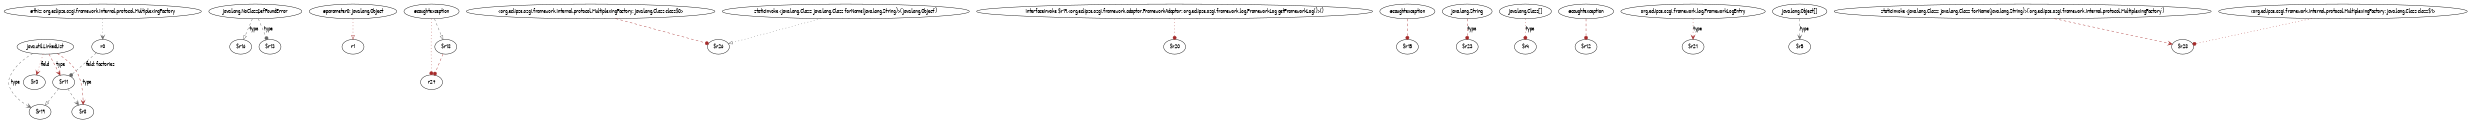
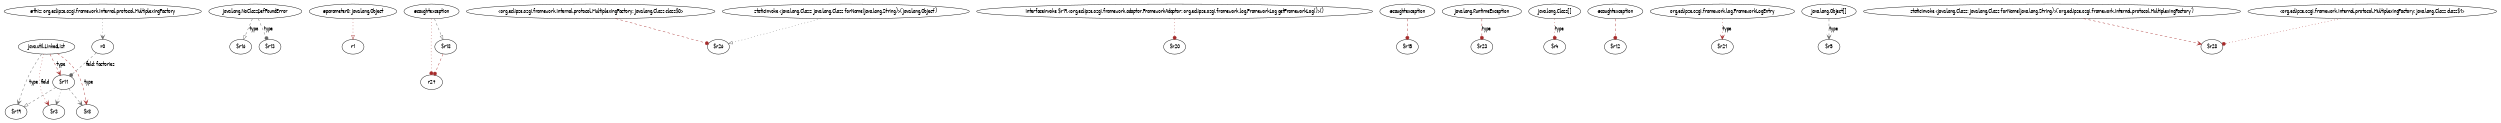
  digraph {
    fontname="Patrick Hand"
    node [fontname="Patrick Hand"]
    edge [arrowhead=dot color=brown fontname="Patrick Hand" style=dashed]
    n1 [label="java.util.LinkedList"]
    n2 [label="$r11"]
    n3 [label="$r19"]
    n4 [label="$r8"]
    n5 [label="$r3"]
    n6 [label="java.lang.NoClassDefFoundError"]
    n7 [label="$r16"]
    n8 [label="$r13"]
    n9 [label="@parameter0: java.lang.Object"]
    n10 [label=r1]
    n11 [label="@caughtexception"]
    n12 [label=r27]
    n13 [label="$r18"]
    n14 [label="<org.eclipse.osgi.framework.internal.protocol.MultiplexingFactory: java.lang.Class class$0>"]
    n15 [label="$r26"]
    n16 [label="staticinvoke <java.lang.Class: java.lang.Class forName(java.lang.String)>('java.lang.Object')"]
    n17 [label="interfaceinvoke $r19.<org.eclipse.osgi.framework.adaptor.FrameworkAdaptor: org.eclipse.osgi.framework.log.FrameworkLog getFrameworkLog()>()"]
    n18 [label="$r20"]
    n19 [label="@this: org.eclipse.osgi.framework.internal.protocol.MultiplexingFactory"]
    n20 [label=r0]
    n21 [label="@caughtexception"]
    n22 [label="$r15"]
-   n23 [label="java.lang.String"]
+   n23 [label="java.lang.RuntimeException"]
    n24 [label="$r23"]
    n25 [label="java.lang.Class[]"]
    n26 [label="$r4"]
    n27 [label="@caughtexception"]
    n28 [label="$r12"]
    n29 [label="org.eclipse.osgi.framework.log.FrameworkLogEntry"]
    n30 [label="$r21"]
    n31 [label="java.lang.Object[]"]
    n32 [label="$r5"]
    n33 [label="staticinvoke <java.lang.Class: java.lang.Class forName(java.lang.String)>('org.eclipse.osgi.framework.internal.protocol.MultiplexingFactory')"]
    n34 [label="$r28"]
    n35 [label="<org.eclipse.osgi.framework.internal.protocol.MultiplexingFactory: java.lang.Class class$1>"]
    n1 -> n2 [arrowhead=vee label=type]
    n1 -> n3 [arrowhead=vee color=gray40 label=type]
    n1 -> n4 [arrowhead=vee label=type]
    n1 -> n5 [arrowhead=vee label=field style=dotted]
    n2 -> n3 [arrowhead=onormal color=gray40]
    n2 -> n4 [arrowhead=vee color=gray40]
+   n2 -> n5 [arrowhead=vee color=gray40 style=dotted]
    n6 -> n7 [arrowhead=onormal color=gray40 label=type]
    n6 -> n8 [color=gray40 label=type]
    n9 -> n10 [arrowhead=onormal style=dotted]
    n11 -> n12 [style=dotted]
    n11 -> n13 [arrowhead=onormal color=gray40]
    n13 -> n12
    n14 -> n15
    n16 -> n15 [arrowhead=onormal color=gray40 style=dotted]
    n17 -> n18 [style=dotted]
    n19 -> n20 [arrowhead=vee color=gray40 style=dotted]
    n20 -> n2 [color=gray40 label="field: factories"]
    n21 -> n22
    n23 -> n24 [label=type]
    n25 -> n26 [label=type style=dotted]
    n27 -> n28
    n29 -> n30 [arrowhead=vee label=type style=dotted]
    n31 -> n32 [arrowhead=vee color=gray40 label=type]
    n33 -> n34 [arrowhead=vee]
    n35 -> n34 [style=dotted]
  }
